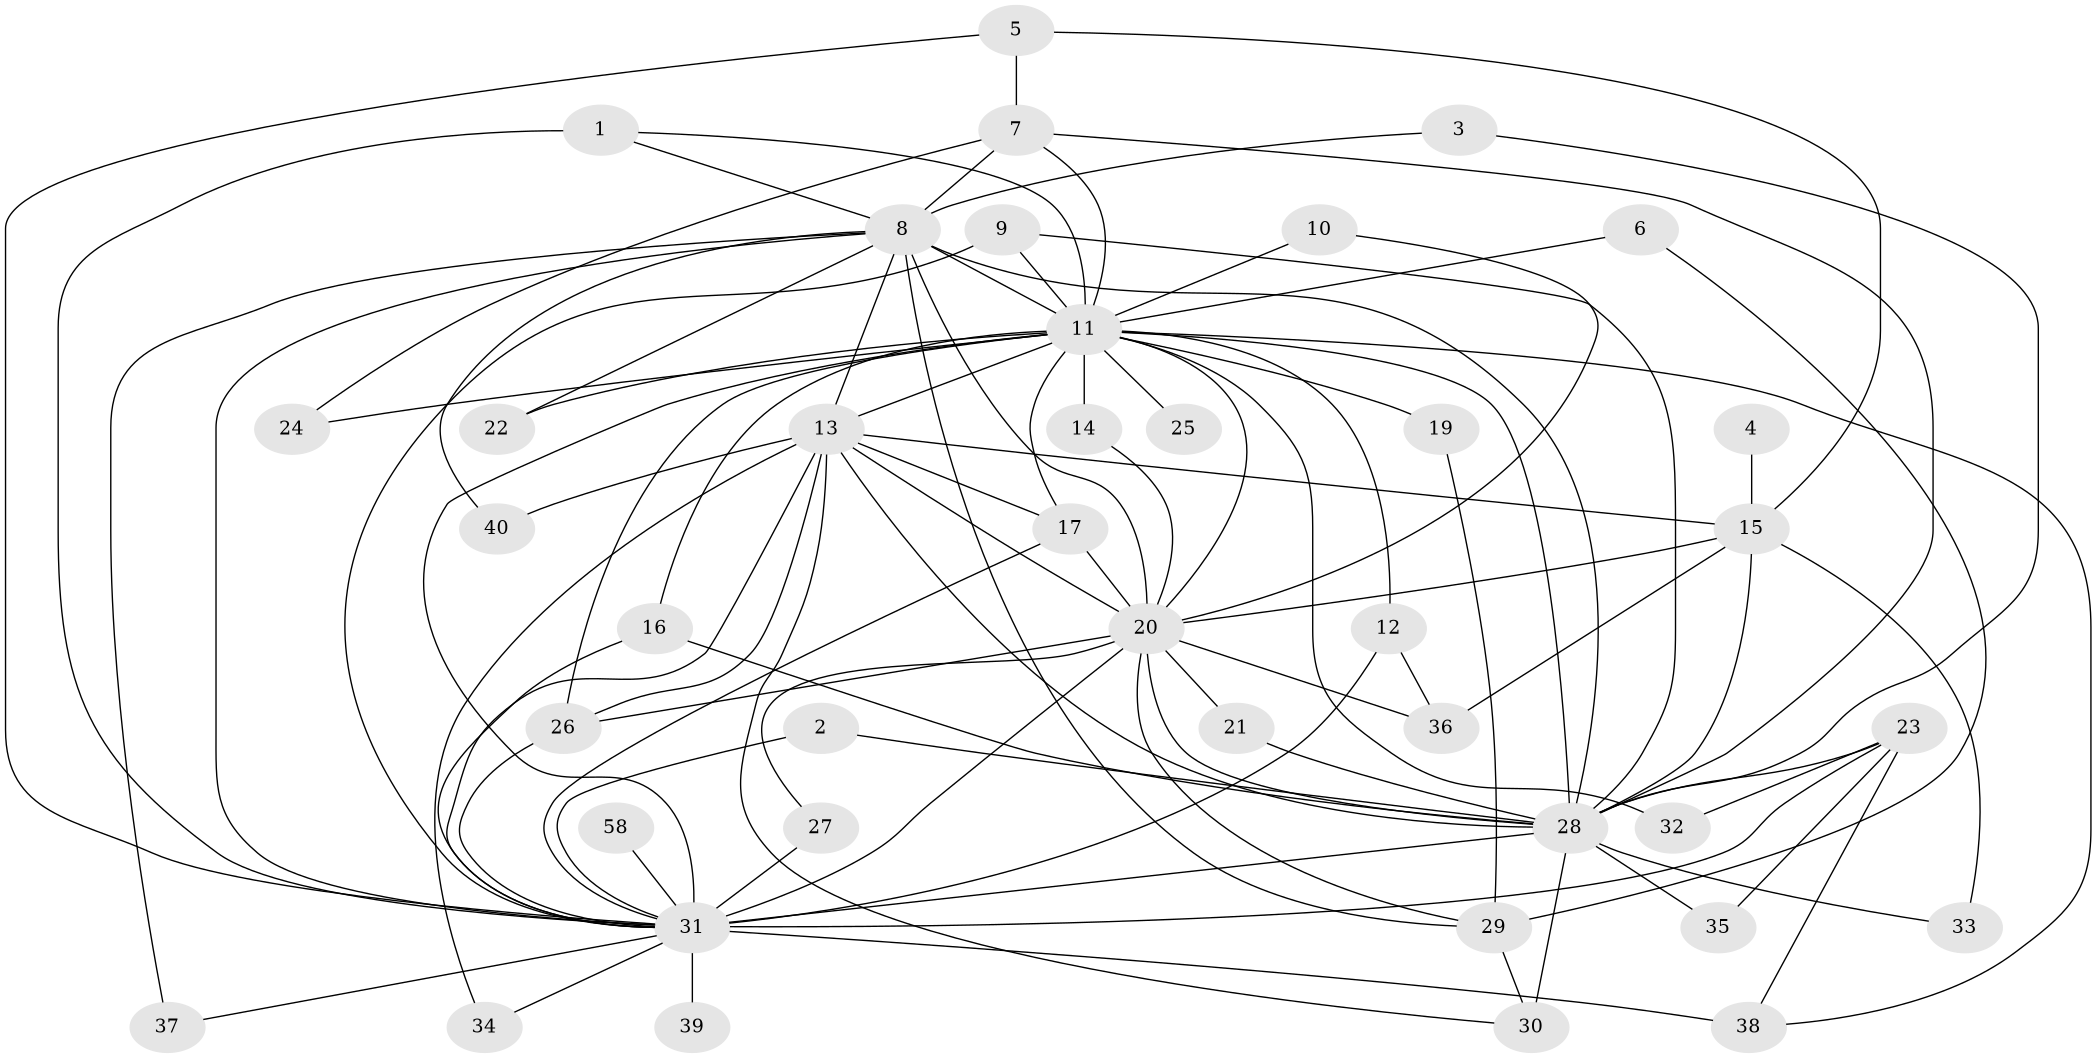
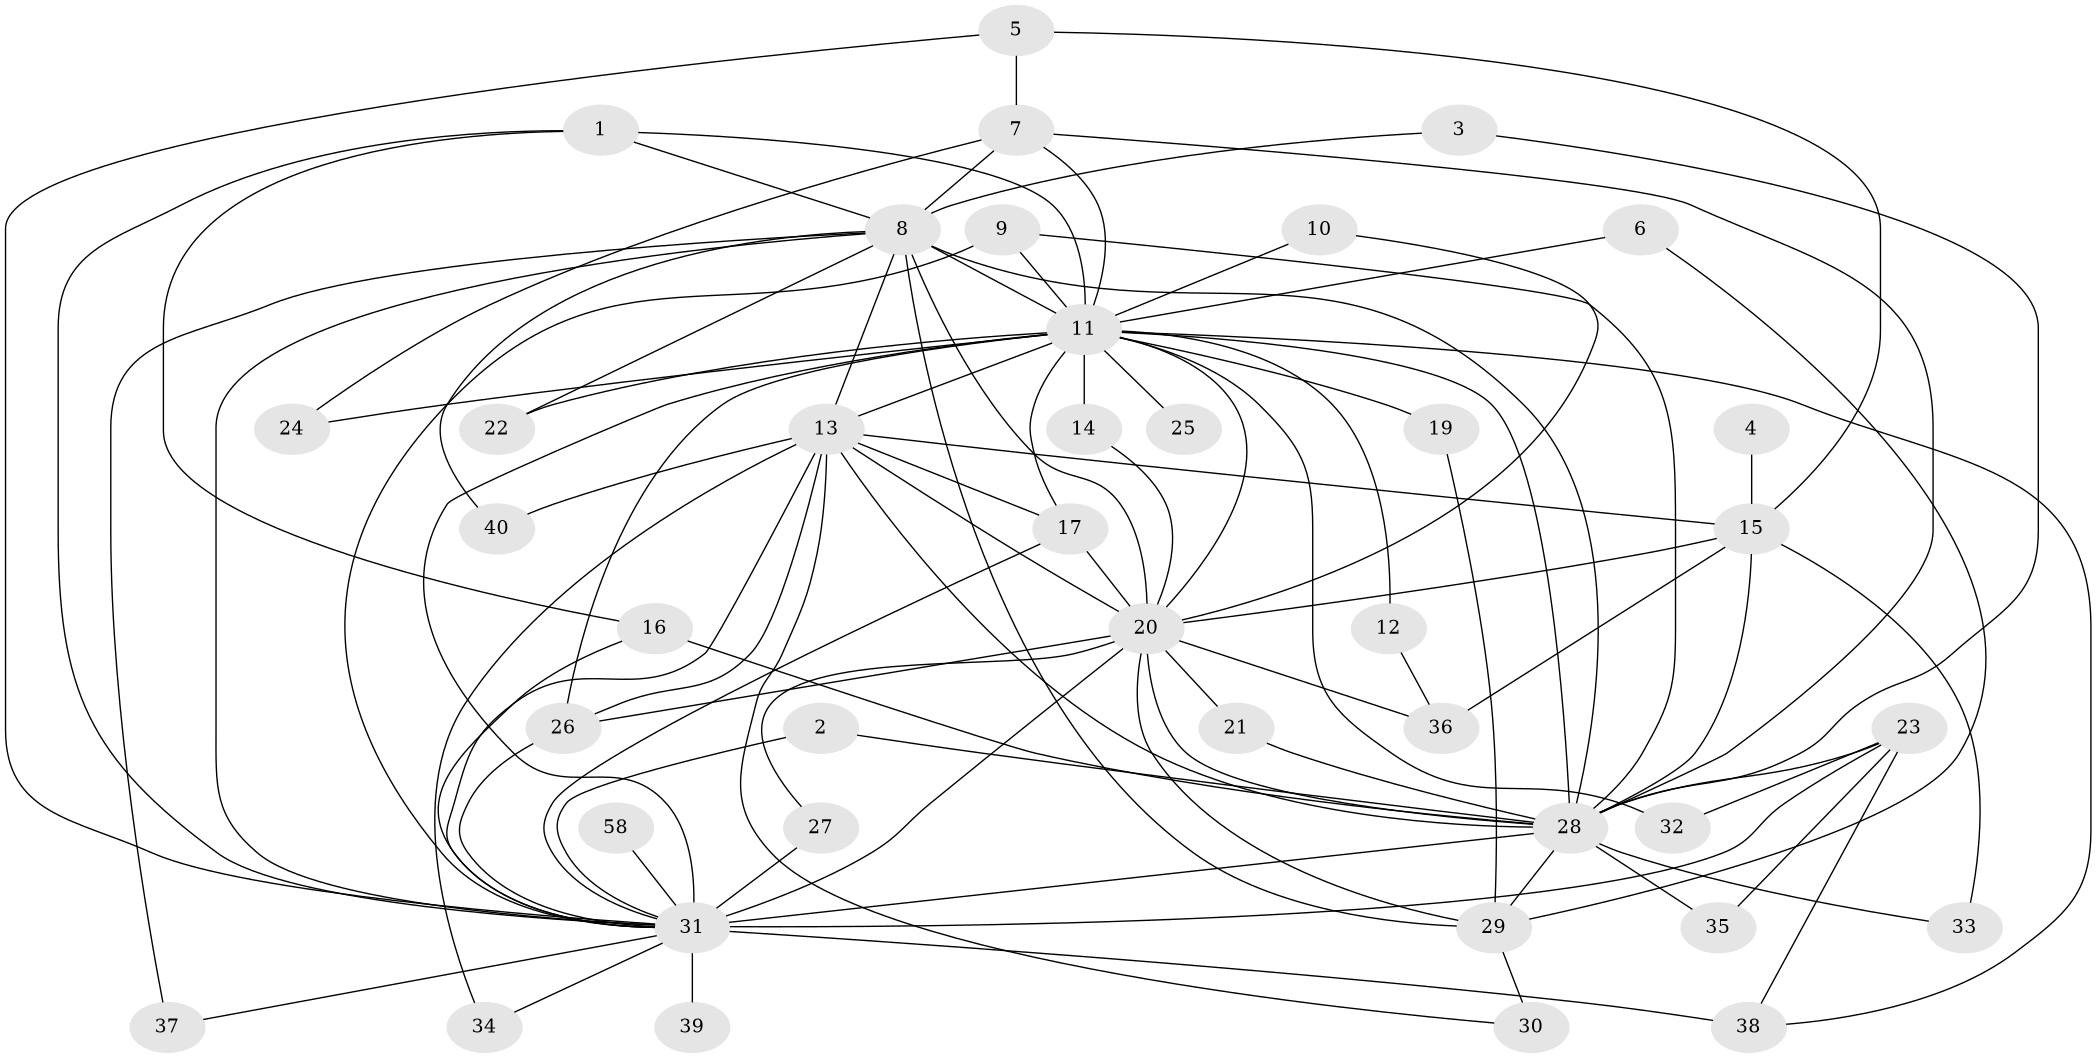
  graph {
    node [color=gray90 style=filled]
    edge [weight=1.0]
    1
    8
    11
    31
    28
    29
    13
    20
    22
    37
    40
    24
    12
    14
    16
    17
    19
    25
    26
    32
    38
    34
    39
    2
    33
    35
    3
    4
    15
    36
    5
    7
    6
    30
    21
    27
    9
    10
    n39 [label=58]
    23
    1 -- 8
    1 -- 11
    1 -- 31
    8 -- 11 [weight=2.0]
    8 -- 31 [weight=3.0]
    8 -- 28
    8 -- 29 [weight=2.0]
    8 -- 13
    8 -- 20 [weight=3.0]
    8 -- 22
    8 -- 37
    8 -- 40
    11 -- 31 [weight=6.0]
    11 -- 28 [weight=3.0]
    11 -- 13 [weight=2.0]
    11 -- 20 [weight=4.0]
    11 -- 22
    11 -- 24
    11 -- 12
    11 -- 14 [weight=2.0]
-   11 -- 16
+   1 -- 16
    11 -- 17
    11 -- 19 [weight=2.0]
    11 -- 25 [weight=2.0]
    11 -- 26
    11 -- 32
    11 -- 38
    31 -- 37
    31 -- 38 [weight=2.0]
    31 -- 34
    31 -- 39
    28 -- 31 [weight=3.0]
-   28 -- 30 [weight=2.0]
+   28 -- 29 [weight=2.0]
    28 -- 33
    28 -- 35
    29 -- 30
    13 -- 31 [weight=3.0]
    13 -- 28
    13 -- 20 [weight=3.0]
    13 -- 40
    13 -- 17
    13 -- 26
    13 -- 34
    13 -- 15
    13 -- 30
    20 -- 31 [weight=6.0]
    20 -- 28 [weight=2.0]
    20 -- 29
    20 -- 26
    20 -- 36
    20 -- 21
    20 -- 27
-   12 -- 31
    12 -- 36
    14 -- 20
    16 -- 31
    16 -- 28
    17 -- 31 [weight=2.0]
    17 -- 20
    19 -- 29
    26 -- 31 [weight=2.0]
    2 -- 31
    2 -- 28
    3 -- 8
    3 -- 28
    4 -- 15
    15 -- 28 [weight=3.0]
    15 -- 20
    15 -- 33
    15 -- 36
    5 -- 31
    5 -- 15
    5 -- 7
    7 -- 8
    7 -- 11
    7 -- 28
    7 -- 24
    6 -- 11
    6 -- 29
    21 -- 28
    27 -- 31 [weight=3.0]
    9 -- 11
    9 -- 31
    9 -- 28
    10 -- 11
    10 -- 20
    n39 -- 31 [weight=2.0]
    23 -- 31 [weight=2.0]
    23 -- 28
    23 -- 32
    23 -- 38
    23 -- 35
  }
